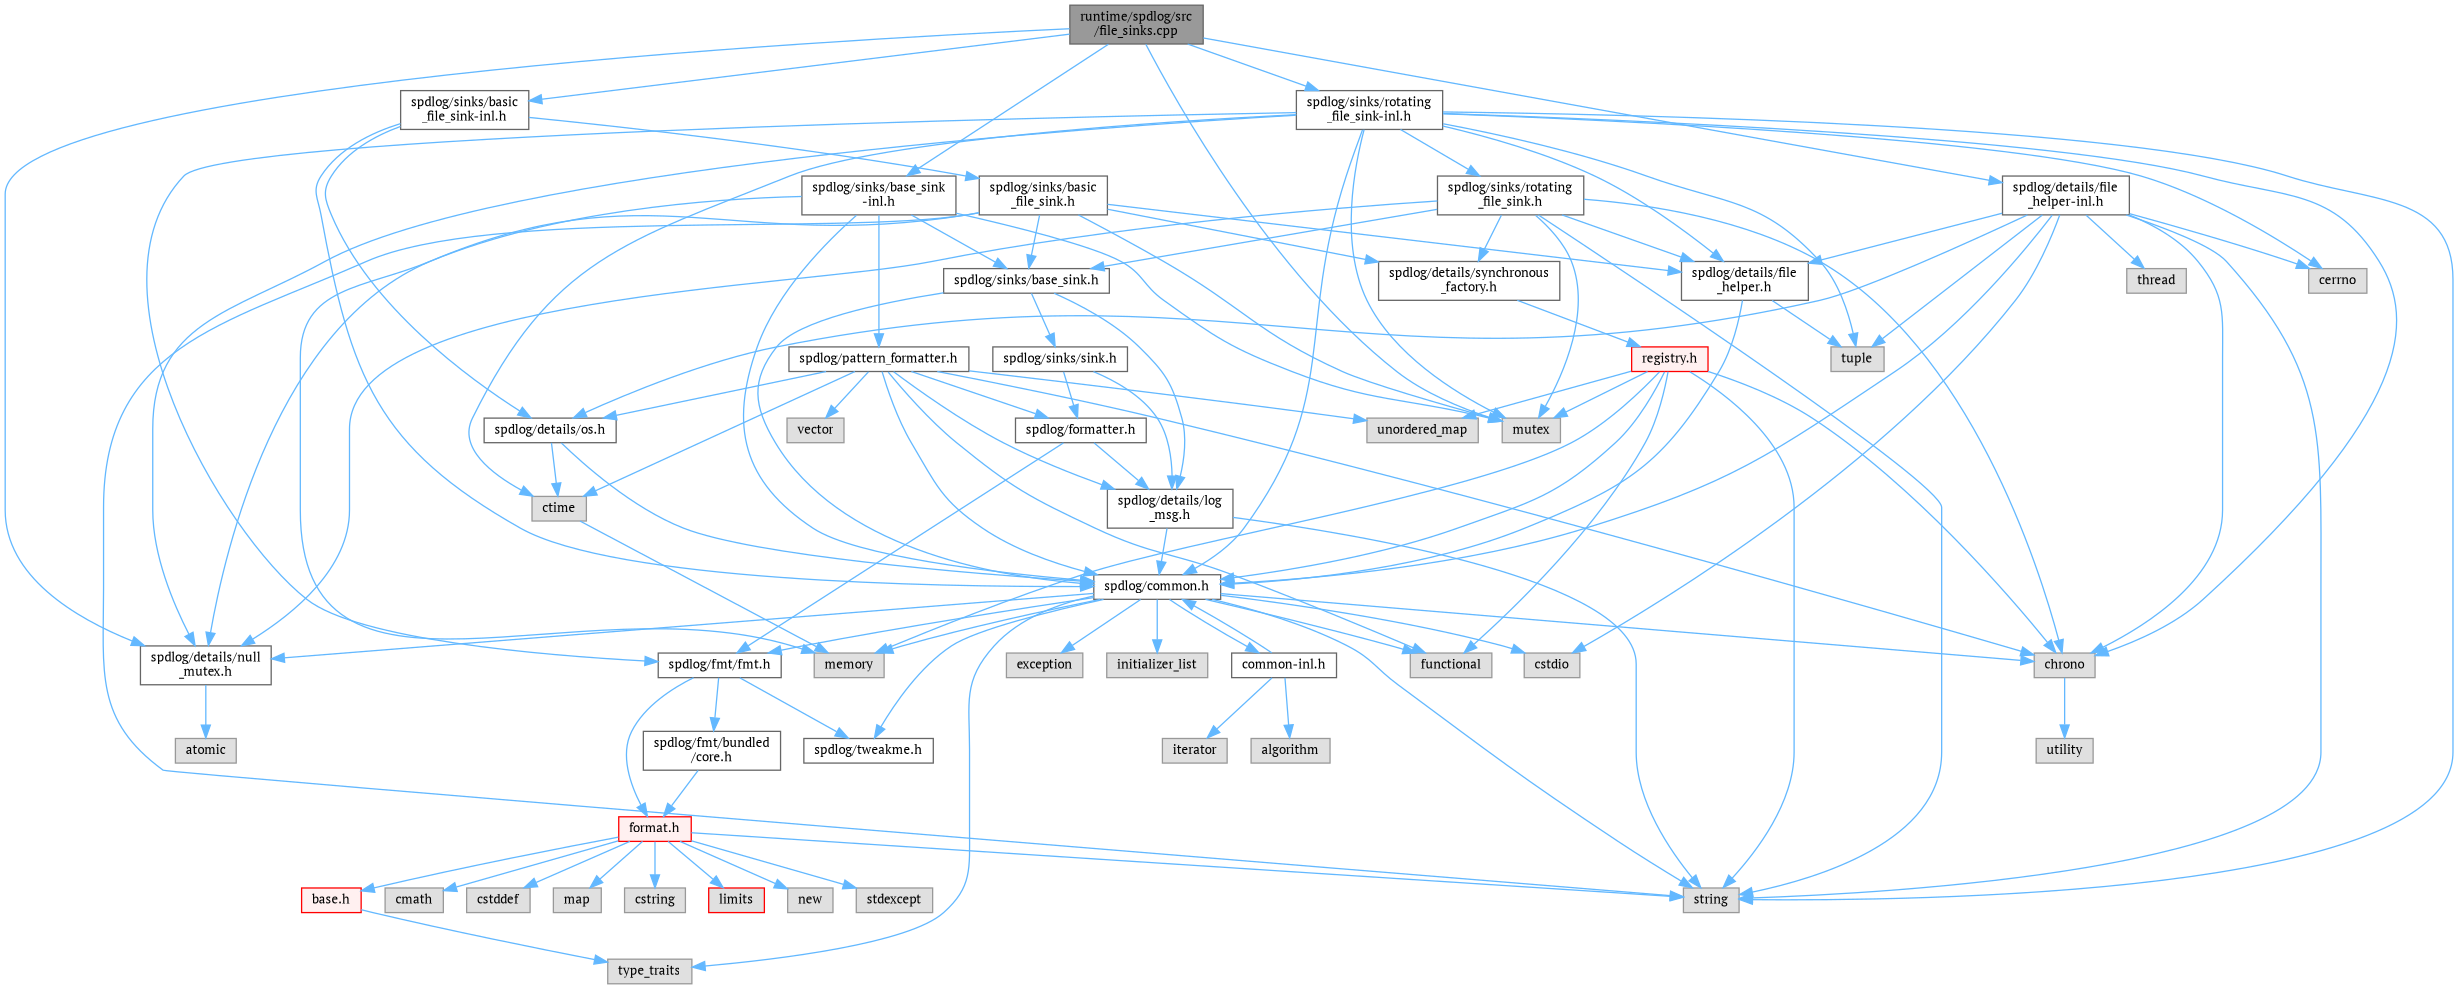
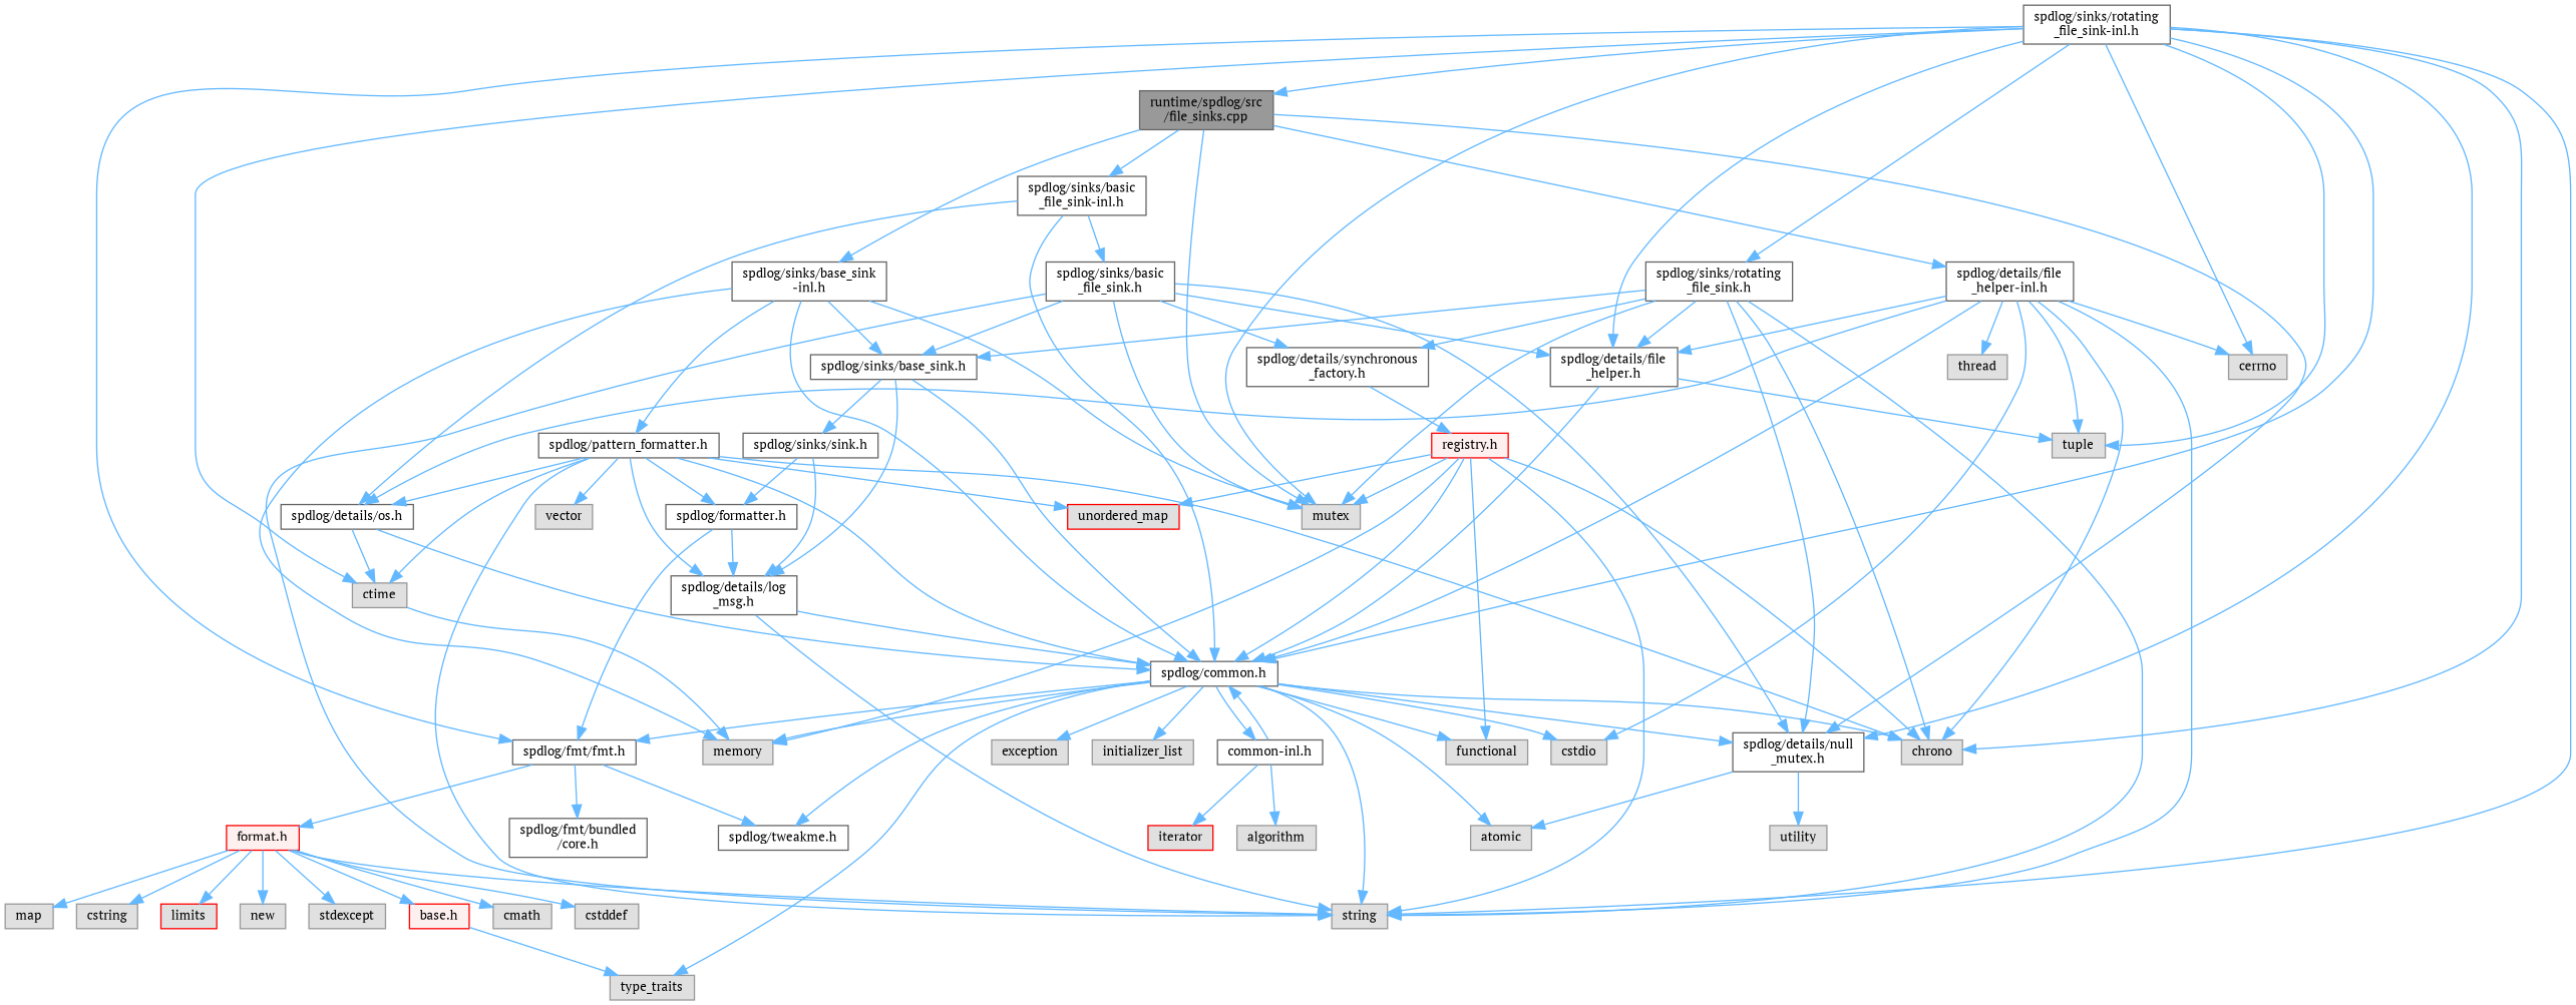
  digraph {
    fontname="PT Serif"
    node [color=grey60 fillcolor="#E0E0E0" fontname="PT Serif" fontsize=10 shape=box style=filled]
    edge [color=steelblue1 fontname="PT Serif" fontsize=10 labelfontname=Helvetica labelfontsize=10 style=solid]
    n1 [color=gray40 fillcolor=grey60 fontcolor=black height=0.2 label="runtime/spdlog/src\l/file_sinks.cpp" width=0.4]
    n2 [color=grey40 fillcolor=white height=0.2 label="spdlog/details/file\l_helper-inl.h" width=0.4]
    n3 [color=grey40 fillcolor=white height=0.2 label="spdlog/details/null\l_mutex.h" width=0.4]
    n4 [color=grey40 fillcolor=white height=0.2 label="spdlog/sinks/base_sink\l-inl.h" width=0.4]
    n5 [height=0.2 label=mutex width=0.4]
    n6 [color=grey40 fillcolor=white height=0.2 label="spdlog/sinks/basic\l_file_sink-inl.h" width=0.4]
    n7 [color=grey40 fillcolor=white height=0.2 label="spdlog/sinks/rotating\l_file_sink-inl.h" width=0.4]
    n8 [color=grey40 fillcolor=white height=0.2 label="spdlog/details/file\l_helper.h" width=0.4]
    n9 [color=grey40 fillcolor=white height=0.2 label="spdlog/common.h" width=0.4]
    n10 [height=0.2 label=chrono width=0.4]
    n11 [height=0.2 label=cstdio width=0.4]
    n12 [height=0.2 label=string width=0.4]
    n13 [height=0.2 label=tuple width=0.4]
    n14 [color=grey40 fillcolor=white height=0.2 label="spdlog/details/os.h" width=0.4]
    n15 [height=0.2 label=cerrno width=0.4]
    n16 [height=0.2 label=thread width=0.4]
    n17 [height=0.2 label=atomic width=0.4]
    n18 [height=0.2 label=utility width=0.4]
    n19 [height=0.2 label=memory width=0.4]
    n20 [color=grey40 fillcolor=white height=0.2 label="spdlog/sinks/base_sink.h" width=0.4]
    n21 [color=grey40 fillcolor=white height=0.2 label="spdlog/pattern_formatter.h" width=0.4]
    n22 [color=grey40 fillcolor=white height=0.2 label="spdlog/sinks/basic\l_file_sink.h" width=0.4]
    n23 [color=grey40 fillcolor=white height=0.2 label="spdlog/fmt/fmt.h" width=0.4]
    n24 [height=0.2 label=ctime width=0.4]
    n25 [color=grey40 fillcolor=white height=0.2 label="spdlog/sinks/rotating\l_file_sink.h" width=0.4]
    n26 [color=grey40 fillcolor=white height=0.2 label="spdlog/tweakme.h" width=0.4]
    n27 [height=0.2 label=exception width=0.4]
    n28 [height=0.2 label=functional width=0.4]
    n29 [height=0.2 label=initializer_list width=0.4]
    n30 [height=0.2 label=type_traits width=0.4]
    n31 [color=grey40 fillcolor=white height=0.2 label="common-inl.h" width=0.4]
    n32 [color=grey40 fillcolor=white height=0.2 label="spdlog/fmt/bundled\l/core.h" width=0.4]
    n33 [color=red fillcolor="#FFF0F0" height=0.2 label="format.h" width=0.4]
    n34 [height=0.2 label=algorithm width=0.4]
-   n35 [height=0.2 label=iterator width=0.4]
+   n35 [color=red height=0.2 label=iterator width=0.4]
    n36 [color=red fillcolor="#FFF0F0" height=0.2 label="base.h" width=0.4]
    n37 [height=0.2 label=cmath width=0.4]
    n38 [height=0.2 label=cstddef width=0.4]
    n39 [height=0.2 label=map width=0.4]
    n40 [height=0.2 label=cstring width=0.4]
    n41 [color=red height=0.2 label=limits width=0.4]
    n42 [height=0.2 label=new width=0.4]
    n43 [height=0.2 label=stdexcept width=0.4]
    n44 [color=grey40 fillcolor=white height=0.2 label="spdlog/details/log\l_msg.h" width=0.4]
    n45 [color=grey40 fillcolor=white height=0.2 label="spdlog/sinks/sink.h" width=0.4]
    n46 [color=grey40 fillcolor=white height=0.2 label="spdlog/formatter.h" width=0.4]
-   n47 [height=0.2 label=unordered_map width=0.4]
+   n47 [color=red height=0.2 label=unordered_map width=0.4]
    n48 [height=0.2 label=vector width=0.4]
    n49 [color=grey40 fillcolor=white height=0.2 label="spdlog/details/synchronous\l_factory.h" width=0.4]
    n50 [color=red fillcolor="#FFF0F0" height=0.2 label="registry.h" width=0.4]
    n1 -> n2
    n1 -> n3
    n1 -> n4
    n1 -> n5
    n1 -> n6
-   n1 -> n7
+   n7 -> n1
    n2 -> n8
    n2 -> n9
    n2 -> n10
    n2 -> n11
    n2 -> n12
    n2 -> n13
    n2 -> n14
    n2 -> n15
    n2 -> n16
    n3 -> n17
-   n10 -> n18
+   n3 -> n18
    n4 -> n5
    n4 -> n9
    n4 -> n19
    n4 -> n20
    n4 -> n21
    n6 -> n9
    n6 -> n14
    n6 -> n22
    n7 -> n3
    n7 -> n5
    n7 -> n8
    n7 -> n9
    n7 -> n10
    n7 -> n12
    n7 -> n13
    n7 -> n15
    n7 -> n23
    n7 -> n24
    n7 -> n25
    n8 -> n9
    n8 -> n13
    n9 -> n3
    n9 -> n10
    n9 -> n11
    n9 -> n12
+   n9 -> n17
    n9 -> n19
    n9 -> n23
    n9 -> n26
    n9 -> n27
    n9 -> n28
    n9 -> n29
    n9 -> n30
    n9 -> n31
    n14 -> n9
    n14 -> n24
    n20 -> n9
    n20 -> n44
    n20 -> n45
    n21 -> n9
    n21 -> n10
-   n21 -> n28
+   n21 -> n12
    n21 -> n14
    n21 -> n24
    n21 -> n44
    n21 -> n46
    n21 -> n47
    n21 -> n48
    n22 -> n3
    n22 -> n5
    n22 -> n8
    n22 -> n12
    n22 -> n20
    n22 -> n49
    n23 -> n26
    n23 -> n32
    n23 -> n33
    n24 -> n19
    n25 -> n3
    n25 -> n5
    n25 -> n8
    n25 -> n10
    n25 -> n12
    n25 -> n20
    n25 -> n49
    n31 -> n9
    n31 -> n34
    n31 -> n35
-   n32 -> n33
    n33 -> n12
    n33 -> n36
    n33 -> n37
    n33 -> n38
    n33 -> n39
    n33 -> n40
    n33 -> n41
    n33 -> n42
    n33 -> n43
    n36 -> n30
    n44 -> n9
    n44 -> n12
    n45 -> n44
    n45 -> n46
    n46 -> n23
    n46 -> n44
    n49 -> n50
    n50 -> n5
    n50 -> n9
    n50 -> n10
    n50 -> n12
    n50 -> n19
    n50 -> n28
    n50 -> n47
  }
